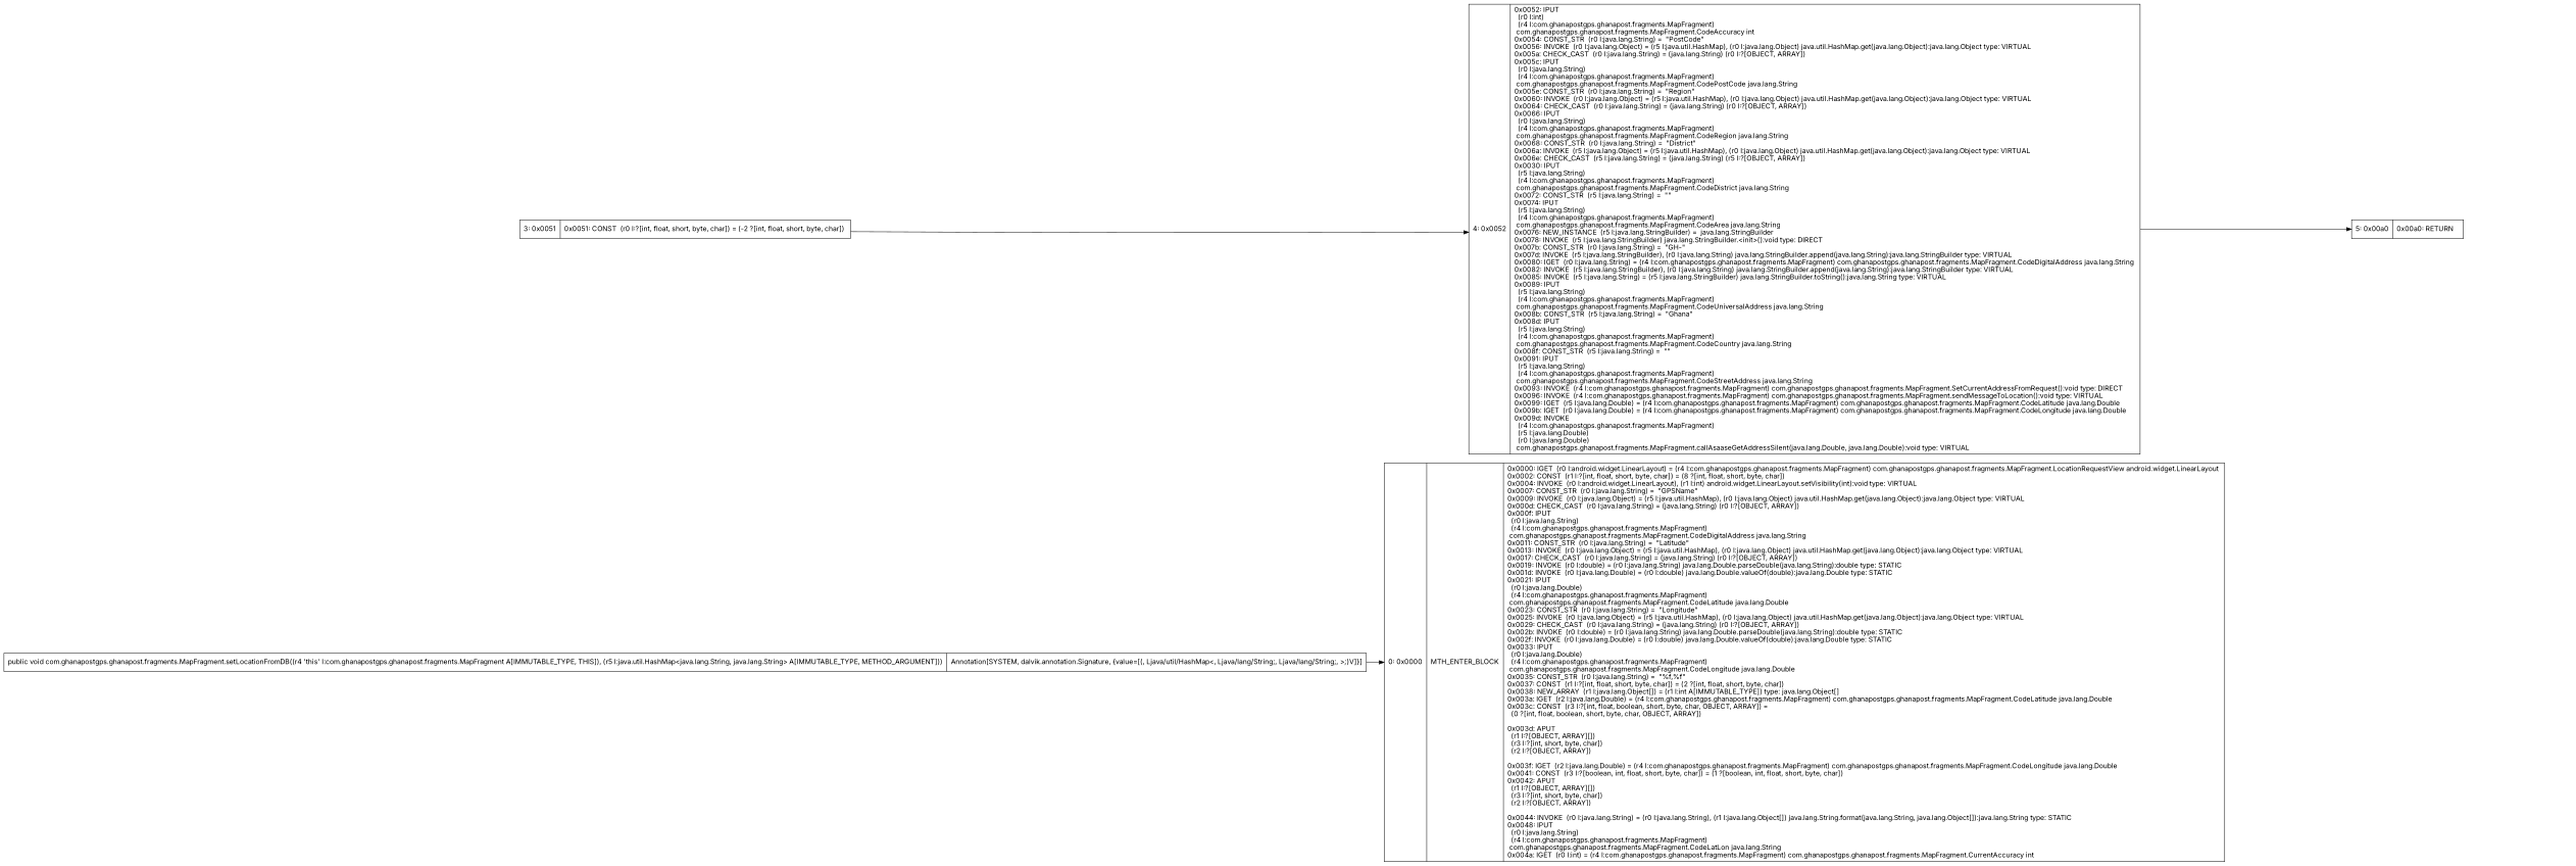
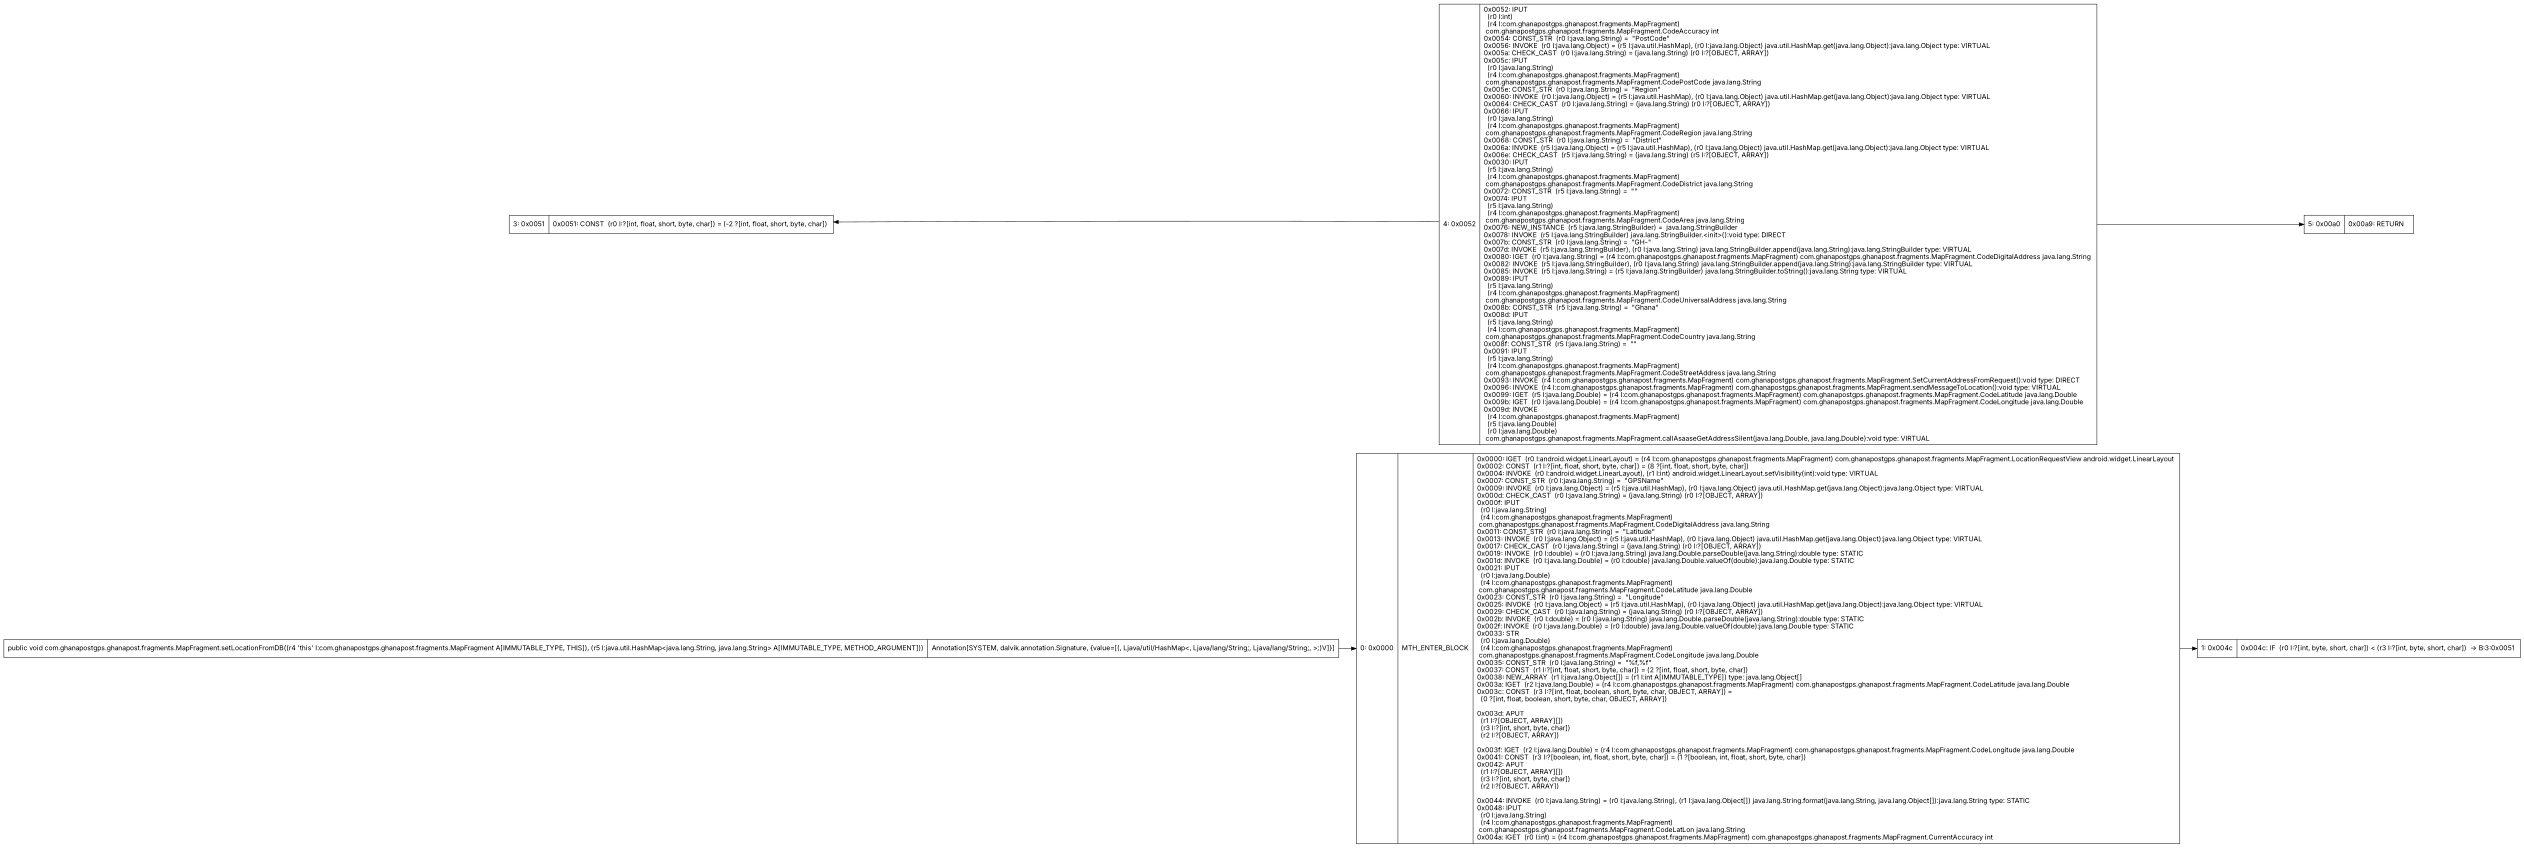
  digraph {
    fontname=Inter
    rankdir=LR
    node [fontname=Inter shape=record]
    edge [fontname=Inter]
-   n1 [label="{0\:\ 0x0000|MTH_ENTER_BLOCK\l|0x0000: IGET  (r0 I:android.widget.LinearLayout) = (r4 I:com.ghanapostgps.ghanapost.fragments.MapFragment) com.ghanapostgps.ghanapost.fragments.MapFragment.LocationRequestView android.widget.LinearLayout \l0x0002: CONST  (r1 I:?[int, float, short, byte, char]) = (8 ?[int, float, short, byte, char]) \l0x0004: INVOKE  (r0 I:android.widget.LinearLayout), (r1 I:int) android.widget.LinearLayout.setVisibility(int):void type: VIRTUAL \l0x0007: CONST_STR  (r0 I:java.lang.String) =  \"GPSName\" \l0x0009: INVOKE  (r0 I:java.lang.Object) = (r5 I:java.util.HashMap), (r0 I:java.lang.Object) java.util.HashMap.get(java.lang.Object):java.lang.Object type: VIRTUAL \l0x000d: CHECK_CAST  (r0 I:java.lang.String) = (java.lang.String) (r0 I:?[OBJECT, ARRAY]) \l0x000f: IPUT  \l  (r0 I:java.lang.String)\l  (r4 I:com.ghanapostgps.ghanapost.fragments.MapFragment)\l com.ghanapostgps.ghanapost.fragments.MapFragment.CodeDigitalAddress java.lang.String \l0x0011: CONST_STR  (r0 I:java.lang.String) =  \"Latitude\" \l0x0013: INVOKE  (r0 I:java.lang.Object) = (r5 I:java.util.HashMap), (r0 I:java.lang.Object) java.util.HashMap.get(java.lang.Object):java.lang.Object type: VIRTUAL \l0x0017: CHECK_CAST  (r0 I:java.lang.String) = (java.lang.String) (r0 I:?[OBJECT, ARRAY]) \l0x0019: INVOKE  (r0 I:double) = (r0 I:java.lang.String) java.lang.Double.parseDouble(java.lang.String):double type: STATIC \l0x001d: INVOKE  (r0 I:java.lang.Double) = (r0 I:double) java.lang.Double.valueOf(double):java.lang.Double type: STATIC \l0x0021: IPUT  \l  (r0 I:java.lang.Double)\l  (r4 I:com.ghanapostgps.ghanapost.fragments.MapFragment)\l com.ghanapostgps.ghanapost.fragments.MapFragment.CodeLatitude java.lang.Double \l0x0023: CONST_STR  (r0 I:java.lang.String) =  \"Longitude\" \l0x0025: INVOKE  (r0 I:java.lang.Object) = (r5 I:java.util.HashMap), (r0 I:java.lang.Object) java.util.HashMap.get(java.lang.Object):java.lang.Object type: VIRTUAL \l0x0029: CHECK_CAST  (r0 I:java.lang.String) = (java.lang.String) (r0 I:?[OBJECT, ARRAY]) \l0x002b: INVOKE  (r0 I:double) = (r0 I:java.lang.String) java.lang.Double.parseDouble(java.lang.String):double type: STATIC \l0x002f: INVOKE  (r0 I:java.lang.Double) = (r0 I:double) java.lang.Double.valueOf(double):java.lang.Double type: STATIC \l0x0033: IPUT  \l  (r0 I:java.lang.Double)\l  (r4 I:com.ghanapostgps.ghanapost.fragments.MapFragment)\l com.ghanapostgps.ghanapost.fragments.MapFragment.CodeLongitude java.lang.Double \l0x0035: CONST_STR  (r0 I:java.lang.String) =  \"%f,%f\" \l0x0037: CONST  (r1 I:?[int, float, short, byte, char]) = (2 ?[int, float, short, byte, char]) \l0x0038: NEW_ARRAY  (r1 I:java.lang.Object[]) = (r1 I:int A[IMMUTABLE_TYPE]) type: java.lang.Object[] \l0x003a: IGET  (r2 I:java.lang.Double) = (r4 I:com.ghanapostgps.ghanapost.fragments.MapFragment) com.ghanapostgps.ghanapost.fragments.MapFragment.CodeLatitude java.lang.Double \l0x003c: CONST  (r3 I:?[int, float, boolean, short, byte, char, OBJECT, ARRAY]) = \l  (0 ?[int, float, boolean, short, byte, char, OBJECT, ARRAY])\l \l0x003d: APUT  \l  (r1 I:?[OBJECT, ARRAY][])\l  (r3 I:?[int, short, byte, char])\l  (r2 I:?[OBJECT, ARRAY])\l \l0x003f: IGET  (r2 I:java.lang.Double) = (r4 I:com.ghanapostgps.ghanapost.fragments.MapFragment) com.ghanapostgps.ghanapost.fragments.MapFragment.CodeLongitude java.lang.Double \l0x0041: CONST  (r3 I:?[boolean, int, float, short, byte, char]) = (1 ?[boolean, int, float, short, byte, char]) \l0x0042: APUT  \l  (r1 I:?[OBJECT, ARRAY][])\l  (r3 I:?[int, short, byte, char])\l  (r2 I:?[OBJECT, ARRAY])\l \l0x0044: INVOKE  (r0 I:java.lang.String) = (r0 I:java.lang.String), (r1 I:java.lang.Object[]) java.lang.String.format(java.lang.String, java.lang.Object[]):java.lang.String type: STATIC \l0x0048: IPUT  \l  (r0 I:java.lang.String)\l  (r4 I:com.ghanapostgps.ghanapost.fragments.MapFragment)\l com.ghanapostgps.ghanapost.fragments.MapFragment.CodeLatLon java.lang.String \l0x004a: IGET  (r0 I:int) = (r4 I:com.ghanapostgps.ghanapost.fragments.MapFragment) com.ghanapostgps.ghanapost.fragments.MapFragment.CurrentAccuracy int \l}"]
+   n1 [label="{0\:\ 0x0000|MTH_ENTER_BLOCK\l|0x0000: IGET  (r0 I:android.widget.LinearLayout) = (r4 I:com.ghanapostgps.ghanapost.fragments.MapFragment) com.ghanapostgps.ghanapost.fragments.MapFragment.LocationRequestView android.widget.LinearLayout \l0x0002: CONST  (r1 I:?[int, float, short, byte, char]) = (8 ?[int, float, short, byte, char]) \l0x0004: INVOKE  (r0 I:android.widget.LinearLayout), (r1 I:int) android.widget.LinearLayout.setVisibility(int):void type: VIRTUAL \l0x0007: CONST_STR  (r0 I:java.lang.String) =  \"GPSName\" \l0x0009: INVOKE  (r0 I:java.lang.Object) = (r5 I:java.util.HashMap), (r0 I:java.lang.Object) java.util.HashMap.get(java.lang.Object):java.lang.Object type: VIRTUAL \l0x000d: CHECK_CAST  (r0 I:java.lang.String) = (java.lang.String) (r0 I:?[OBJECT, ARRAY]) \l0x000f: IPUT  \l  (r0 I:java.lang.String)\l  (r4 I:com.ghanapostgps.ghanapost.fragments.MapFragment)\l com.ghanapostgps.ghanapost.fragments.MapFragment.CodeDigitalAddress java.lang.String \l0x0011: CONST_STR  (r0 I:java.lang.String) =  \"Latitude\" \l0x0013: INVOKE  (r0 I:java.lang.Object) = (r5 I:java.util.HashMap), (r0 I:java.lang.Object) java.util.HashMap.get(java.lang.Object):java.lang.Object type: VIRTUAL \l0x0017: CHECK_CAST  (r0 I:java.lang.String) = (java.lang.String) (r0 I:?[OBJECT, ARRAY]) \l0x0019: INVOKE  (r0 I:double) = (r0 I:java.lang.String) java.lang.Double.parseDouble(java.lang.String):double type: STATIC \l0x001d: INVOKE  (r0 I:java.lang.Double) = (r0 I:double) java.lang.Double.valueOf(double):java.lang.Double type: STATIC \l0x0021: IPUT  \l  (r0 I:java.lang.Double)\l  (r4 I:com.ghanapostgps.ghanapost.fragments.MapFragment)\l com.ghanapostgps.ghanapost.fragments.MapFragment.CodeLatitude java.lang.Double \l0x0023: CONST_STR  (r0 I:java.lang.String) =  \"Longitude\" \l0x0025: INVOKE  (r0 I:java.lang.Object) = (r5 I:java.util.HashMap), (r0 I:java.lang.Object) java.util.HashMap.get(java.lang.Object):java.lang.Object type: VIRTUAL \l0x0029: CHECK_CAST  (r0 I:java.lang.String) = (java.lang.String) (r0 I:?[OBJECT, ARRAY]) \l0x002b: INVOKE  (r0 I:double) = (r0 I:java.lang.String) java.lang.Double.parseDouble(java.lang.String):double type: STATIC \l0x002f: INVOKE  (r0 I:java.lang.Double) = (r0 I:double) java.lang.Double.valueOf(double):java.lang.Double type: STATIC \l0x0033: STR  \l  (r0 I:java.lang.Double)\l  (r4 I:com.ghanapostgps.ghanapost.fragments.MapFragment)\l com.ghanapostgps.ghanapost.fragments.MapFragment.CodeLongitude java.lang.Double \l0x0035: CONST_STR  (r0 I:java.lang.String) =  \"%f,%f\" \l0x0037: CONST  (r1 I:?[int, float, short, byte, char]) = (2 ?[int, float, short, byte, char]) \l0x0038: NEW_ARRAY  (r1 I:java.lang.Object[]) = (r1 I:int A[IMMUTABLE_TYPE]) type: java.lang.Object[] \l0x003a: IGET  (r2 I:java.lang.Double) = (r4 I:com.ghanapostgps.ghanapost.fragments.MapFragment) com.ghanapostgps.ghanapost.fragments.MapFragment.CodeLatitude java.lang.Double \l0x003c: CONST  (r3 I:?[int, float, boolean, short, byte, char, OBJECT, ARRAY]) = \l  (0 ?[int, float, boolean, short, byte, char, OBJECT, ARRAY])\l \l0x003d: APUT  \l  (r1 I:?[OBJECT, ARRAY][])\l  (r3 I:?[int, short, byte, char])\l  (r2 I:?[OBJECT, ARRAY])\l \l0x003f: IGET  (r2 I:java.lang.Double) = (r4 I:com.ghanapostgps.ghanapost.fragments.MapFragment) com.ghanapostgps.ghanapost.fragments.MapFragment.CodeLongitude java.lang.Double \l0x0041: CONST  (r3 I:?[boolean, int, float, short, byte, char]) = (1 ?[boolean, int, float, short, byte, char]) \l0x0042: APUT  \l  (r1 I:?[OBJECT, ARRAY][])\l  (r3 I:?[int, short, byte, char])\l  (r2 I:?[OBJECT, ARRAY])\l \l0x0044: INVOKE  (r0 I:java.lang.String) = (r0 I:java.lang.String), (r1 I:java.lang.Object[]) java.lang.String.format(java.lang.String, java.lang.Object[]):java.lang.String type: STATIC \l0x0048: IPUT  \l  (r0 I:java.lang.String)\l  (r4 I:com.ghanapostgps.ghanapost.fragments.MapFragment)\l com.ghanapostgps.ghanapost.fragments.MapFragment.CodeLatLon java.lang.String \l0x004a: IGET  (r0 I:int) = (r4 I:com.ghanapostgps.ghanapost.fragments.MapFragment) com.ghanapostgps.ghanapost.fragments.MapFragment.CurrentAccuracy int \l}"]
+   n2 [label="{1\:\ 0x004c|0x004c: IF  (r0 I:?[int, byte, short, char]) \< (r3 I:?[int, byte, short, char])  \-\> B:3:0x0051 \l}"]
    n3 [label="{3\:\ 0x0051|0x0051: CONST  (r0 I:?[int, float, short, byte, char]) = (\-2 ?[int, float, short, byte, char]) \l}"]
    n4 [label="{4\:\ 0x0052|0x0052: IPUT  \l  (r0 I:int)\l  (r4 I:com.ghanapostgps.ghanapost.fragments.MapFragment)\l com.ghanapostgps.ghanapost.fragments.MapFragment.CodeAccuracy int \l0x0054: CONST_STR  (r0 I:java.lang.String) =  \"PostCode\" \l0x0056: INVOKE  (r0 I:java.lang.Object) = (r5 I:java.util.HashMap), (r0 I:java.lang.Object) java.util.HashMap.get(java.lang.Object):java.lang.Object type: VIRTUAL \l0x005a: CHECK_CAST  (r0 I:java.lang.String) = (java.lang.String) (r0 I:?[OBJECT, ARRAY]) \l0x005c: IPUT  \l  (r0 I:java.lang.String)\l  (r4 I:com.ghanapostgps.ghanapost.fragments.MapFragment)\l com.ghanapostgps.ghanapost.fragments.MapFragment.CodePostCode java.lang.String \l0x005e: CONST_STR  (r0 I:java.lang.String) =  \"Region\" \l0x0060: INVOKE  (r0 I:java.lang.Object) = (r5 I:java.util.HashMap), (r0 I:java.lang.Object) java.util.HashMap.get(java.lang.Object):java.lang.Object type: VIRTUAL \l0x0064: CHECK_CAST  (r0 I:java.lang.String) = (java.lang.String) (r0 I:?[OBJECT, ARRAY]) \l0x0066: IPUT  \l  (r0 I:java.lang.String)\l  (r4 I:com.ghanapostgps.ghanapost.fragments.MapFragment)\l com.ghanapostgps.ghanapost.fragments.MapFragment.CodeRegion java.lang.String \l0x0068: CONST_STR  (r0 I:java.lang.String) =  \"District\" \l0x006a: INVOKE  (r5 I:java.lang.Object) = (r5 I:java.util.HashMap), (r0 I:java.lang.Object) java.util.HashMap.get(java.lang.Object):java.lang.Object type: VIRTUAL \l0x006e: CHECK_CAST  (r5 I:java.lang.String) = (java.lang.String) (r5 I:?[OBJECT, ARRAY]) \l0x0030: IPUT  \l  (r5 I:java.lang.String)\l  (r4 I:com.ghanapostgps.ghanapost.fragments.MapFragment)\l com.ghanapostgps.ghanapost.fragments.MapFragment.CodeDistrict java.lang.String \l0x0072: CONST_STR  (r5 I:java.lang.String) =  \"\" \l0x0074: IPUT  \l  (r5 I:java.lang.String)\l  (r4 I:com.ghanapostgps.ghanapost.fragments.MapFragment)\l com.ghanapostgps.ghanapost.fragments.MapFragment.CodeArea java.lang.String \l0x0076: NEW_INSTANCE  (r5 I:java.lang.StringBuilder) =  java.lang.StringBuilder \l0x0078: INVOKE  (r5 I:java.lang.StringBuilder) java.lang.StringBuilder.\<init\>():void type: DIRECT \l0x007b: CONST_STR  (r0 I:java.lang.String) =  \"GH\-\" \l0x007d: INVOKE  (r5 I:java.lang.StringBuilder), (r0 I:java.lang.String) java.lang.StringBuilder.append(java.lang.String):java.lang.StringBuilder type: VIRTUAL \l0x0080: IGET  (r0 I:java.lang.String) = (r4 I:com.ghanapostgps.ghanapost.fragments.MapFragment) com.ghanapostgps.ghanapost.fragments.MapFragment.CodeDigitalAddress java.lang.String \l0x0082: INVOKE  (r5 I:java.lang.StringBuilder), (r0 I:java.lang.String) java.lang.StringBuilder.append(java.lang.String):java.lang.StringBuilder type: VIRTUAL \l0x0085: INVOKE  (r5 I:java.lang.String) = (r5 I:java.lang.StringBuilder) java.lang.StringBuilder.toString():java.lang.String type: VIRTUAL \l0x0089: IPUT  \l  (r5 I:java.lang.String)\l  (r4 I:com.ghanapostgps.ghanapost.fragments.MapFragment)\l com.ghanapostgps.ghanapost.fragments.MapFragment.CodeUniversalAddress java.lang.String \l0x008b: CONST_STR  (r5 I:java.lang.String) =  \"Ghana\" \l0x008d: IPUT  \l  (r5 I:java.lang.String)\l  (r4 I:com.ghanapostgps.ghanapost.fragments.MapFragment)\l com.ghanapostgps.ghanapost.fragments.MapFragment.CodeCountry java.lang.String \l0x008f: CONST_STR  (r5 I:java.lang.String) =  \"\" \l0x0091: IPUT  \l  (r5 I:java.lang.String)\l  (r4 I:com.ghanapostgps.ghanapost.fragments.MapFragment)\l com.ghanapostgps.ghanapost.fragments.MapFragment.CodeStreetAddress java.lang.String \l0x0093: INVOKE  (r4 I:com.ghanapostgps.ghanapost.fragments.MapFragment) com.ghanapostgps.ghanapost.fragments.MapFragment.SetCurrentAddressFromRequest():void type: DIRECT \l0x0096: INVOKE  (r4 I:com.ghanapostgps.ghanapost.fragments.MapFragment) com.ghanapostgps.ghanapost.fragments.MapFragment.sendMessageToLocation():void type: VIRTUAL \l0x0099: IGET  (r5 I:java.lang.Double) = (r4 I:com.ghanapostgps.ghanapost.fragments.MapFragment) com.ghanapostgps.ghanapost.fragments.MapFragment.CodeLatitude java.lang.Double \l0x009b: IGET  (r0 I:java.lang.Double) = (r4 I:com.ghanapostgps.ghanapost.fragments.MapFragment) com.ghanapostgps.ghanapost.fragments.MapFragment.CodeLongitude java.lang.Double \l0x009d: INVOKE  \l  (r4 I:com.ghanapostgps.ghanapost.fragments.MapFragment)\l  (r5 I:java.lang.Double)\l  (r0 I:java.lang.Double)\l com.ghanapostgps.ghanapost.fragments.MapFragment.callAsaaseGetAddressSilent(java.lang.Double, java.lang.Double):void type: VIRTUAL \l}"]
-   n5 [label="{5\:\ 0x00a0|0x00a0: RETURN   \l}"]
+   n5 [label="{5\:\ 0x00a0|0x00a9: RETURN   \l}"]
    n6 [label="{public void com.ghanapostgps.ghanapost.fragments.MapFragment.setLocationFromDB((r4 'this' I:com.ghanapostgps.ghanapost.fragments.MapFragment A[IMMUTABLE_TYPE, THIS]), (r5 I:java.util.HashMap\<java.lang.String, java.lang.String\> A[IMMUTABLE_TYPE, METHOD_ARGUMENT]))  | Annotation[SYSTEM, dalvik.annotation.Signature, \{value=[(, Ljava\/util\/HashMap\<, Ljava\/lang\/String;, Ljava\/lang\/String;, \>;)V]\}]\l}"]
-   n3 -> n4
+   n1 -> n2
+   n4 -> n3
    n4 -> n5
    n6 -> n1
  }
